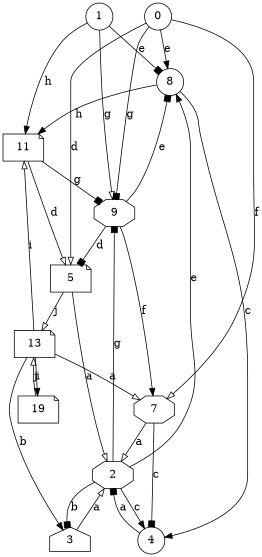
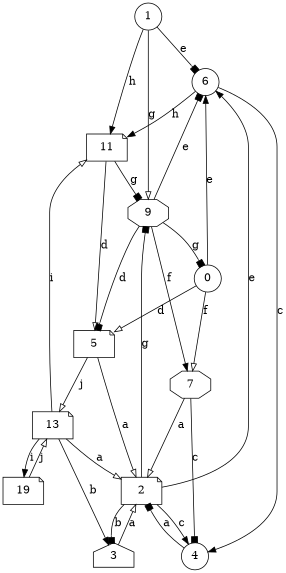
  strict digraph {
    node [shape=circle]
    edge [arrowhead=onormal]
    1
-   6 [label=8]
+   6
    9 [shape=octagon]
    11 [shape=note]
-   2 [shape=octagon]
+   2 [shape=note]
    3 [shape=house]
    4
    5 [shape=note]
    7 [shape=octagon]
    13 [shape=note]
    n11 [label=19 shape=note]
    0
    1 -> 6 [arrowhead=box label=e]
    1 -> 9 [label=g]
    1 -> 11 [arrowhead=normal label=h]
    6 -> 11 [arrowhead=normal label=h]
    6 -> 4 [arrowhead=normal label=c]
    9 -> 6 [arrowhead=box label=e]
    9 -> 5 [arrowhead=box label=d]
    9 -> 7 [arrowhead=normal label=f]
    11 -> 9 [arrowhead=box label=g]
    11 -> 5 [label=d]
    2 -> 6 [arrowhead=normal label=e]
    2 -> 9 [arrowhead=box label=g]
    2 -> 3 [arrowhead=box label=b]
    2 -> 4 [arrowhead=normal label=c]
    3 -> 2 [label=a]
    4 -> 2 [arrowhead=box label=a]
    5 -> 2 [label=a]
    5 -> 13 [label=j]
    7 -> 2 [label=a]
    7 -> 4 [arrowhead=box label=c]
    13 -> 11 [label=i]
-   13 -> 7 [label=a]
+   13 -> 2 [label=a]
    13 -> 3 [arrowhead=normal label=b]
    13 -> n11 [arrowhead=normal label=i]
    n11 -> 13 [label=j]
    0 -> 6 [arrowhead=normal label=e]
-   0 -> 9 [arrowhead=box label=g]
+   9 -> 0 [arrowhead=box label=g]
    0 -> 5 [label=d]
    0 -> 7 [label=f]
  }
